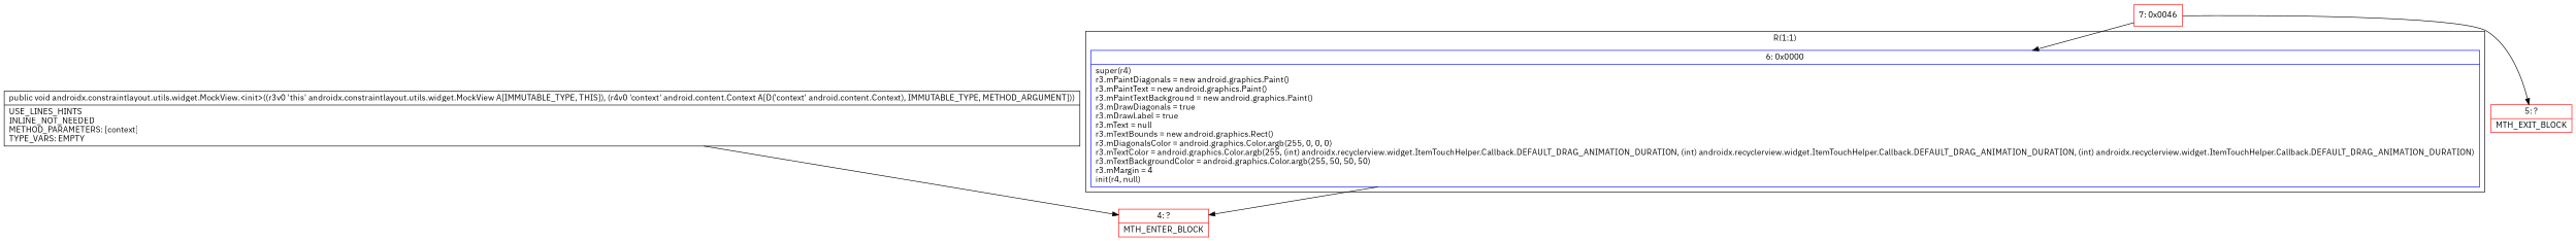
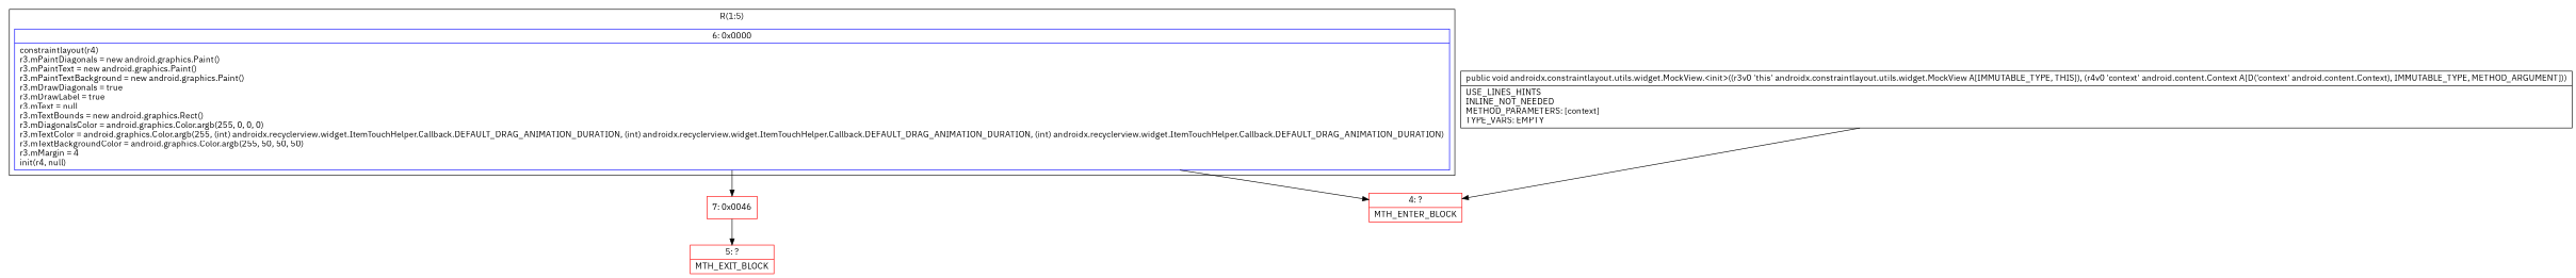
  digraph {
    fontname="IBM Plex Sans"
    node [color=red fontname="IBM Plex Sans" shape=record]
    edge [fontname="IBM Plex Sans"]
-   n1 [color=blue label="{6\:\ 0x0000|super(r4)\lr3.mPaintDiagonals = new android.graphics.Paint()\lr3.mPaintText = new android.graphics.Paint()\lr3.mPaintTextBackground = new android.graphics.Paint()\lr3.mDrawDiagonals = true\lr3.mDrawLabel = true\lr3.mText = null\lr3.mTextBounds = new android.graphics.Rect()\lr3.mDiagonalsColor = android.graphics.Color.argb(255, 0, 0, 0)\lr3.mTextColor = android.graphics.Color.argb(255, (int) androidx.recyclerview.widget.ItemTouchHelper.Callback.DEFAULT_DRAG_ANIMATION_DURATION, (int) androidx.recyclerview.widget.ItemTouchHelper.Callback.DEFAULT_DRAG_ANIMATION_DURATION, (int) androidx.recyclerview.widget.ItemTouchHelper.Callback.DEFAULT_DRAG_ANIMATION_DURATION)\lr3.mTextBackgroundColor = android.graphics.Color.argb(255, 50, 50, 50)\lr3.mMargin = 4\linit(r4, null)\l}"]
+   n1 [color=blue label="{6\:\ 0x0000|constraintlayout(r4)\lr3.mPaintDiagonals = new android.graphics.Paint()\lr3.mPaintText = new android.graphics.Paint()\lr3.mPaintTextBackground = new android.graphics.Paint()\lr3.mDrawDiagonals = true\lr3.mDrawLabel = true\lr3.mText = null\lr3.mTextBounds = new android.graphics.Rect()\lr3.mDiagonalsColor = android.graphics.Color.argb(255, 0, 0, 0)\lr3.mTextColor = android.graphics.Color.argb(255, (int) androidx.recyclerview.widget.ItemTouchHelper.Callback.DEFAULT_DRAG_ANIMATION_DURATION, (int) androidx.recyclerview.widget.ItemTouchHelper.Callback.DEFAULT_DRAG_ANIMATION_DURATION, (int) androidx.recyclerview.widget.ItemTouchHelper.Callback.DEFAULT_DRAG_ANIMATION_DURATION)\lr3.mTextBackgroundColor = android.graphics.Color.argb(255, 50, 50, 50)\lr3.mMargin = 4\linit(r4, null)\l}"]
    n2 [label="{7\:\ 0x0046}"]
    n3 [label="{4\:\ ?|MTH_ENTER_BLOCK\l}"]
    n4 [label="{5\:\ ?|MTH_EXIT_BLOCK\l}"]
    n5 [label="{public void androidx.constraintlayout.utils.widget.MockView.\<init\>((r3v0 'this' androidx.constraintlayout.utils.widget.MockView A[IMMUTABLE_TYPE, THIS]), (r4v0 'context' android.content.Context A[D('context' android.content.Context), IMMUTABLE_TYPE, METHOD_ARGUMENT]))  | USE_LINES_HINTS\lINLINE_NOT_NEEDED\lMETHOD_PARAMETERS: [context]\lTYPE_VARS: EMPTY\l}" color=""]
    subgraph cluster_1 {
-     label="R(1:1)"
+     label="R(1:5)"
      n1
    }
-   n2 -> n1
+   n1 -> n2
    n1 -> n3
    n2 -> n4
    n5 -> n3
  }
